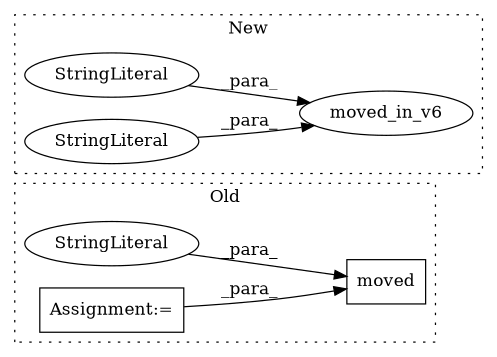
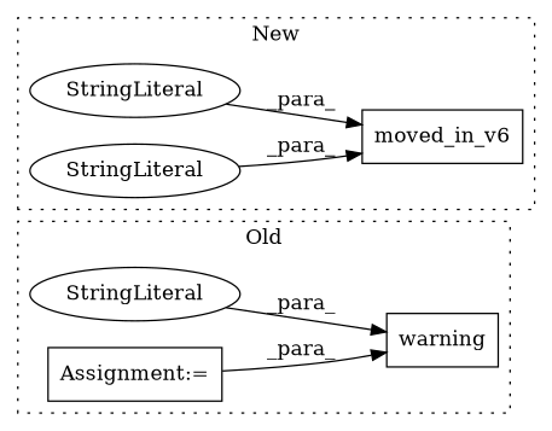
  digraph {
    rankdir=LR
    node [a=45 shape=box]
-   n1 [a=32 l="8,1" label=moved s="642,740"]
+   n1 [a=32 l="8,1" label=warning s="642,740"]
    n2 [l=90 label=StringLiteral s=650 shape=ellipse]
    n3 [a=7 l=6 label="Assignment:=" s=488]
-   n4 [a=32 l="12,1" label=moved_in_v6 s="370,502" shape=ellipse]
+   n4 [a=32 l="12,1" label=moved_in_v6 s="370,502"]
    n5 [l=48 label=StringLiteral s=382 shape=ellipse]
    n6 [l=71 label=StringLiteral s=431 shape=ellipse]
    subgraph cluster_1 {
      label=Old
      style=dotted
      n1
      n2
      n3
    }
    subgraph cluster_2 {
      label=New
      style=dotted
      n4
      n5
      n6
    }
    n2 -> n1 [label=_para_]
    n3 -> n1 [label=_para_]
    n5 -> n4 [label=_para_]
    n6 -> n4 [label=_para_]
  }
